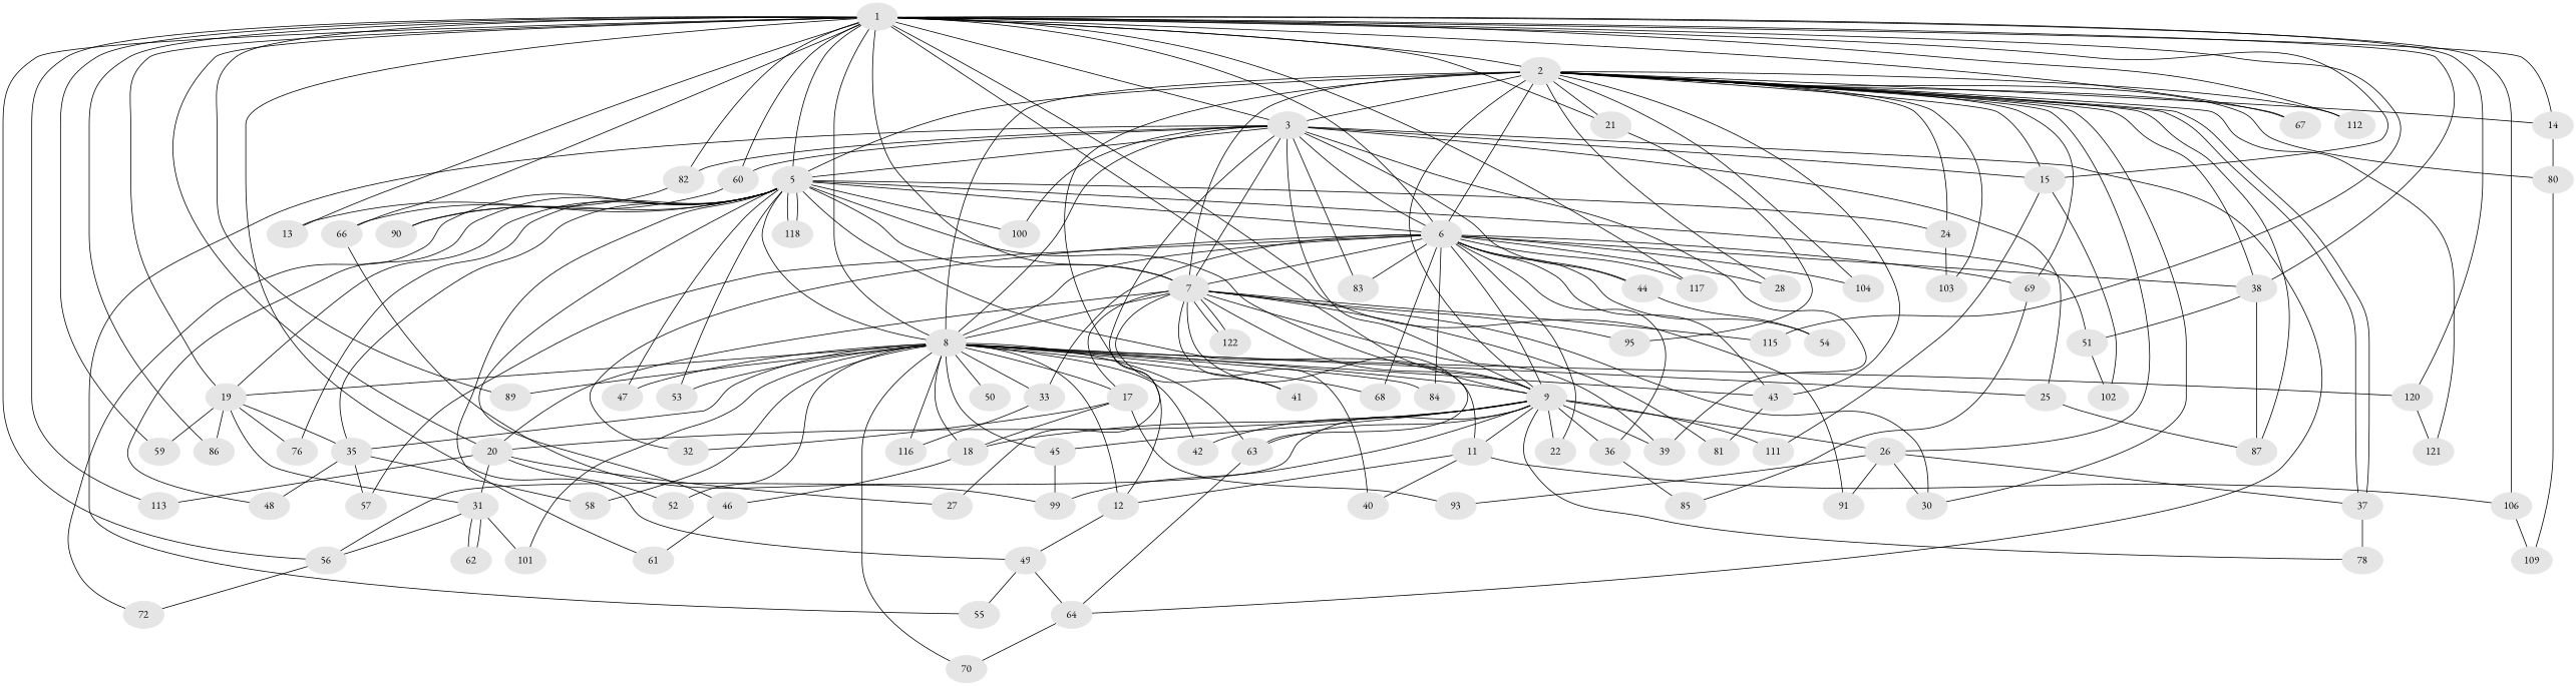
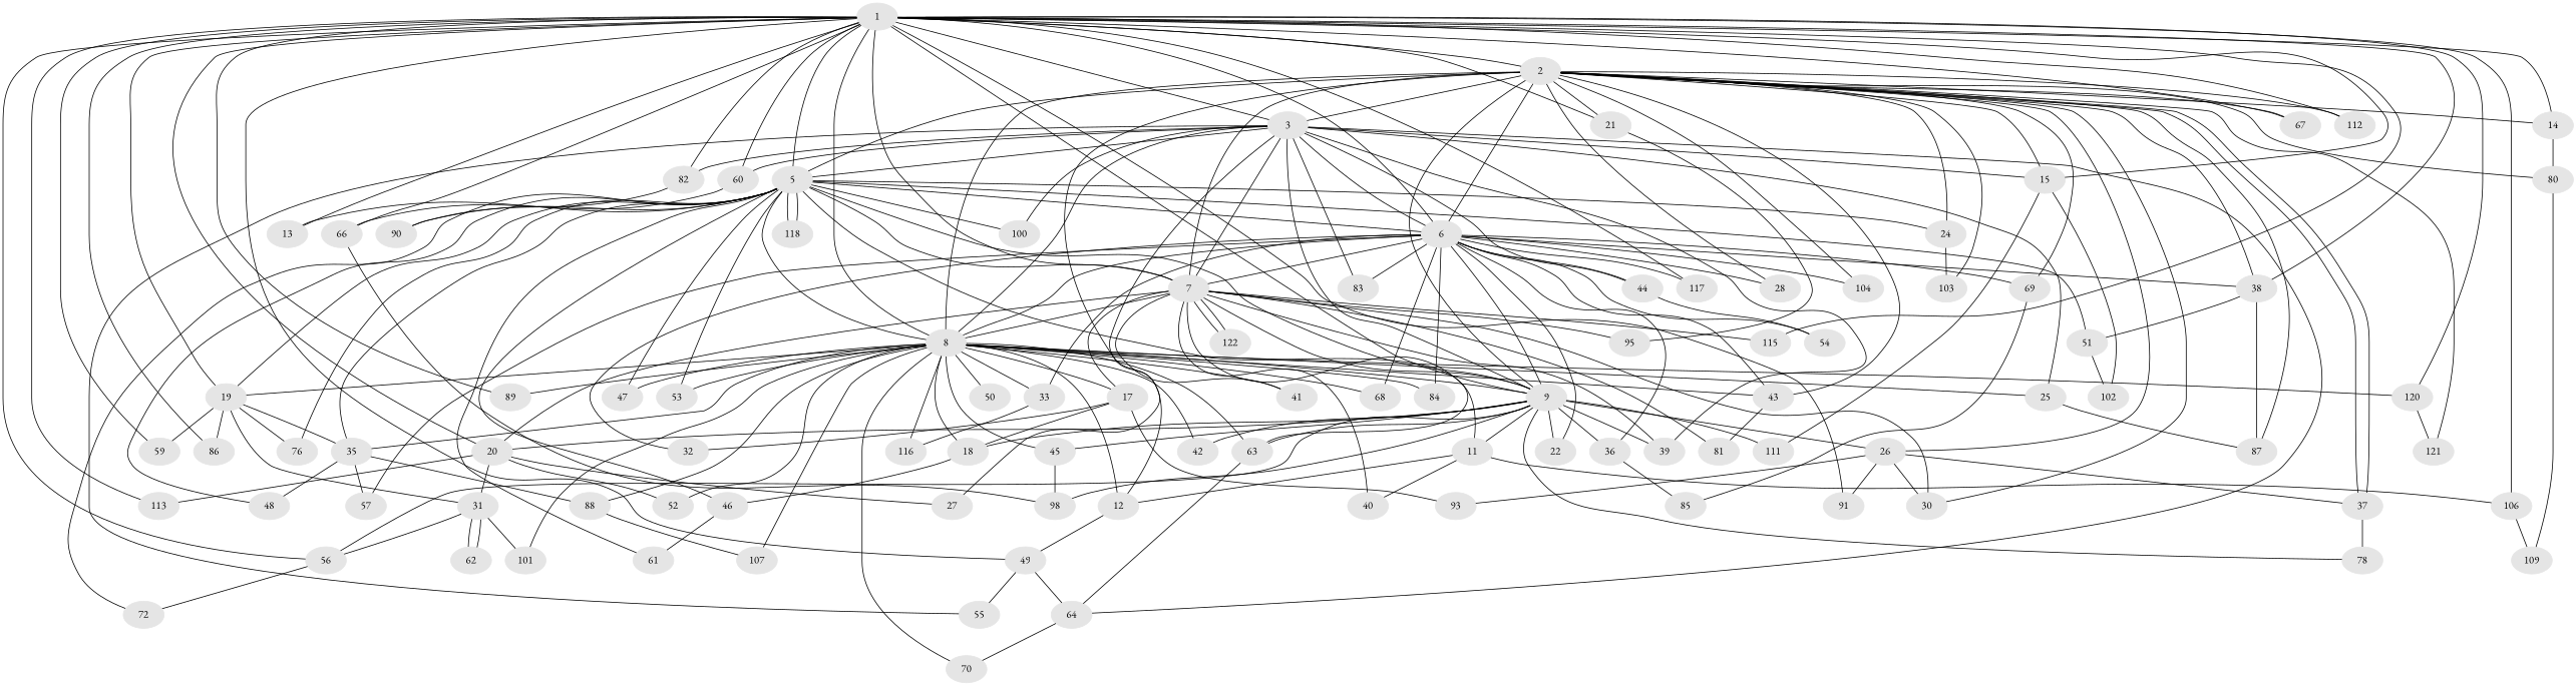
  graph {
    fontname="EB Garamond"
    node [color=gray90 fontname="EB Garamond" style=filled]
    edge [fontname="EB Garamond"]
    1 [super="+94"]
    2 [super="+4"]
    3 [super="+75"]
    5 [super="+110"]
    6 [super="+16"]
    7 [super="+74"]
    8 [super="+10"]
    9 [super="+96"]
    13
    14
    15 [super="+105"]
    19 [super="+73"]
    20 [super="+88"]
    21
    38 [super="+98"]
    49
    56
    59
    60 [super="+79"]
    66
    67
    82
    86
    89
    91
    106
    112
    113
    115
    117
    120
    12 [super="+23"]
    24
    26 [super="+29"]
    28
    30 [super="+34"]
    37 [super="+65"]
    43 [super="+71"]
    69
    80
    87 [super="+114"]
    103
    104
    121
    25
    27
    39
    44
    55
    64 [super="+119"]
    83
    100
    35 [super="+77"]
    46
    47
    48
    51
    53
    61
    63 [super="+97"]
    72
    76
    90
    118
    22
    32
    33
    36
    54
    57
    68
    84
    11
    17
    40
    41
    81
    95
    122
    18 [super="+92"]
    42
    45
    50
    52
-   58
+   58 [label=88]
    70
    101
+   107
    116
    78
-   99 [super="+108"]
+   99 [super="+108" label=98]
    111
    102
    31
    109
    93
    85
    62
    1 -- 2 [weight=2]
    1 -- 3
    1 -- 5
    1 -- 6
    1 -- 7
    1 -- 8 [weight=2]
    1 -- 9
    1 -- 13
    1 -- 14
    1 -- 15
    1 -- 19
    1 -- 20
    1 -- 21
    1 -- 38
    1 -- 49
    1 -- 56
    1 -- 59
    1 -- 60
    1 -- 66
    1 -- 67
    1 -- 82
    1 -- 86
    1 -- 89
    1 -- 91
    1 -- 106
    1 -- 112
    1 -- 113
    1 -- 115
    1 -- 117
    1 -- 120
    2 -- 3 [weight=3]
    2 -- 5 [weight=2]
    2 -- 6 [weight=3]
    2 -- 7 [weight=2]
    2 -- 8 [weight=4]
    2 -- 9 [weight=2]
    2 -- 14
    2 -- 15
    2 -- 21
    2 -- 38
    2 -- 67
    2 -- 112
    2 -- 12
    2 -- 24
    2 -- 26
    2 -- 28
    2 -- 30
    2 -- 37
    2 -- 37
    2 -- 43
    2 -- 69
    2 -- 80
    2 -- 87
    2 -- 103
    2 -- 104
    2 -- 121
    3 -- 5
    3 -- 6
    3 -- 7
    3 -- 8 [weight=2]
    3 -- 9
    3 -- 15
    3 -- 60
    3 -- 82
    3 -- 25
    3 -- 27
    3 -- 39
    3 -- 44
    3 -- 55
    3 -- 64
    3 -- 83
    3 -- 100
    5 -- 6 [weight=2]
    5 -- 7
    5 -- 8 [weight=2]
    5 -- 9
    5 -- 13
    5 -- 19
    5 -- 24
    5 -- 100
    5 -- 35
    5 -- 46
    5 -- 47
    5 -- 48
    5 -- 51
    5 -- 53
    5 -- 61
    5 -- 63
    5 -- 72
    5 -- 76
    5 -- 90
    5 -- 118
    5 -- 118
    6 -- 7
    6 -- 8 [weight=2]
    6 -- 9
    6 -- 38
    6 -- 117
    6 -- 28
    6 -- 43
    6 -- 69
    6 -- 104
    6 -- 44
    6 -- 83
    6 -- 22
    6 -- 32
    6 -- 33
    6 -- 36
    6 -- 54
    6 -- 57
    6 -- 68
    6 -- 84
    7 -- 8 [weight=2]
    7 -- 9
    7 -- 20
    7 -- 115
    7 -- 30
    7 -- 39
    7 -- 11
    7 -- 17
    7 -- 40
    7 -- 41
    7 -- 81
    7 -- 95
    7 -- 122
    7 -- 122
    8 -- 9 [weight=2]
    8 -- 19
    8 -- 89
    8 -- 120
    8 -- 12
    8 -- 43
    8 -- 25
    8 -- 35
    8 -- 47
    8 -- 53
    8 -- 63
    8 -- 33
    8 -- 68
    8 -- 84
    8 -- 17
    8 -- 41
    8 -- 18
    8 -- 42
    8 -- 45
    8 -- 50
    8 -- 52
    8 -- 58
    8 -- 70
    8 -- 101
+   8 -- 107
    8 -- 116
    9 -- 20
    9 -- 56
    9 -- 26 [weight=2]
    9 -- 39
    9 -- 63
    9 -- 22
    9 -- 36
    9 -- 11
    9 -- 18
    9 -- 42
    9 -- 45
    9 -- 78
    9 -- 99
    9 -- 111
    14 -- 80
    15 -- 111
    15 -- 102
    19 -- 59
    19 -- 86
    19 -- 35
    19 -- 76
    19 -- 31
    20 -- 113
    20 -- 27
    20 -- 52
    20 -- 31
    21 -- 95
    38 -- 87
    38 -- 51
    49 -- 55
    49 -- 64
    56 -- 72
    60 -- 66
    66 -- 99
    82 -- 90
    106 -- 109
    120 -- 121
    12 -- 49
    24 -- 103
    26 -- 91
    26 -- 30
    26 -- 37
    26 -- 93
    37 -- 78
    43 -- 81
    69 -- 85
    80 -- 109
    25 -- 87
    44 -- 54
    64 -- 70
    35 -- 48
    35 -- 57
    35 -- 58
    46 -- 61
    51 -- 102
    63 -- 64
    33 -- 116
    36 -- 85
    11 -- 106
    11 -- 12
    11 -- 40
    17 -- 32
    17 -- 18
    17 -- 93
    18 -- 46
    45 -- 99
+   58 -- 107
    31 -- 56
    31 -- 101
    31 -- 62
    31 -- 62
  }
